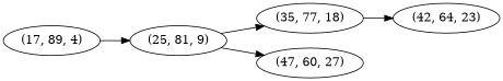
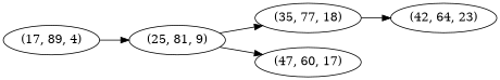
  digraph {
    rankdir=LR
    "(17, 89, 4)"
    "(25, 81, 9)"
    n3 [label="(35, 77, 18)"]
-   "(47, 60, 27)"
+   "(47, 60, 27)" [label="(47, 60, 17)"]
    "(42, 64, 23)"
    "(17, 89, 4)" -> "(25, 81, 9)"
    "(25, 81, 9)" -> n3
    "(25, 81, 9)" -> "(47, 60, 27)"
    n3 -> "(42, 64, 23)"
  }
